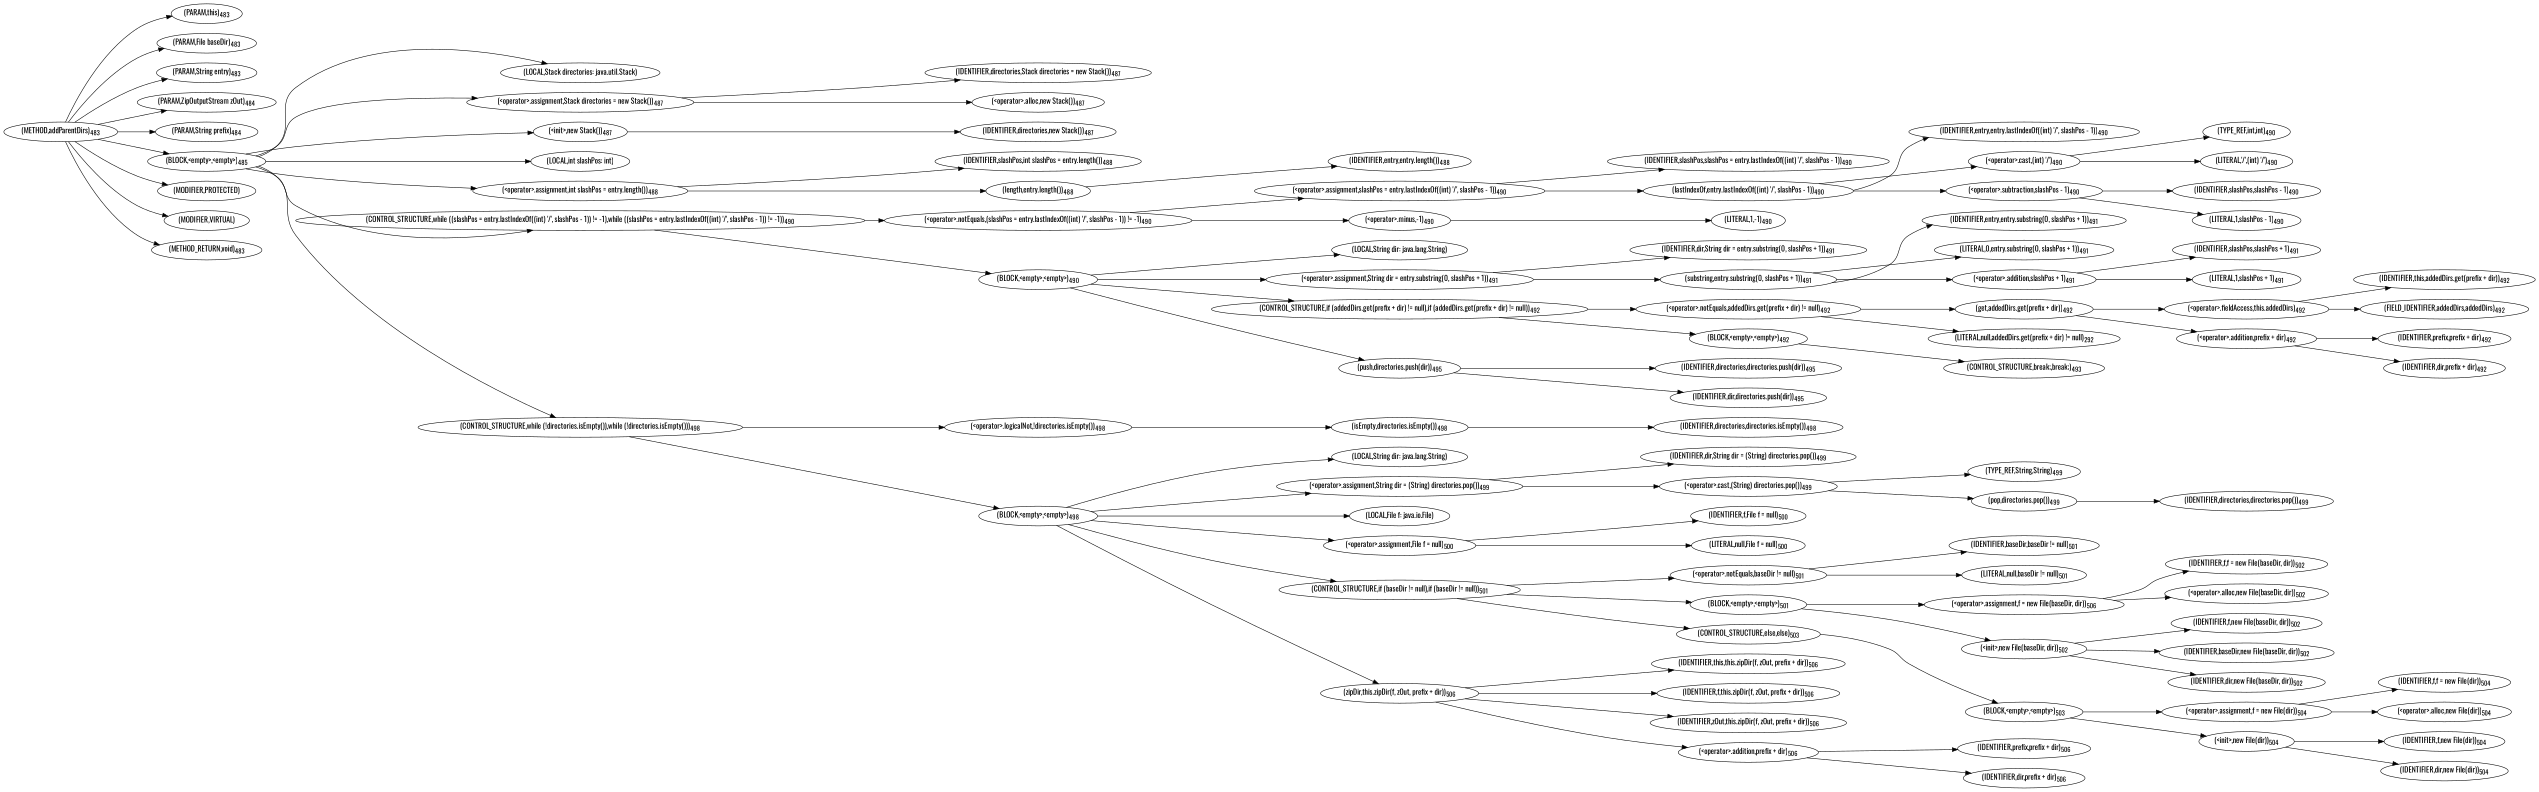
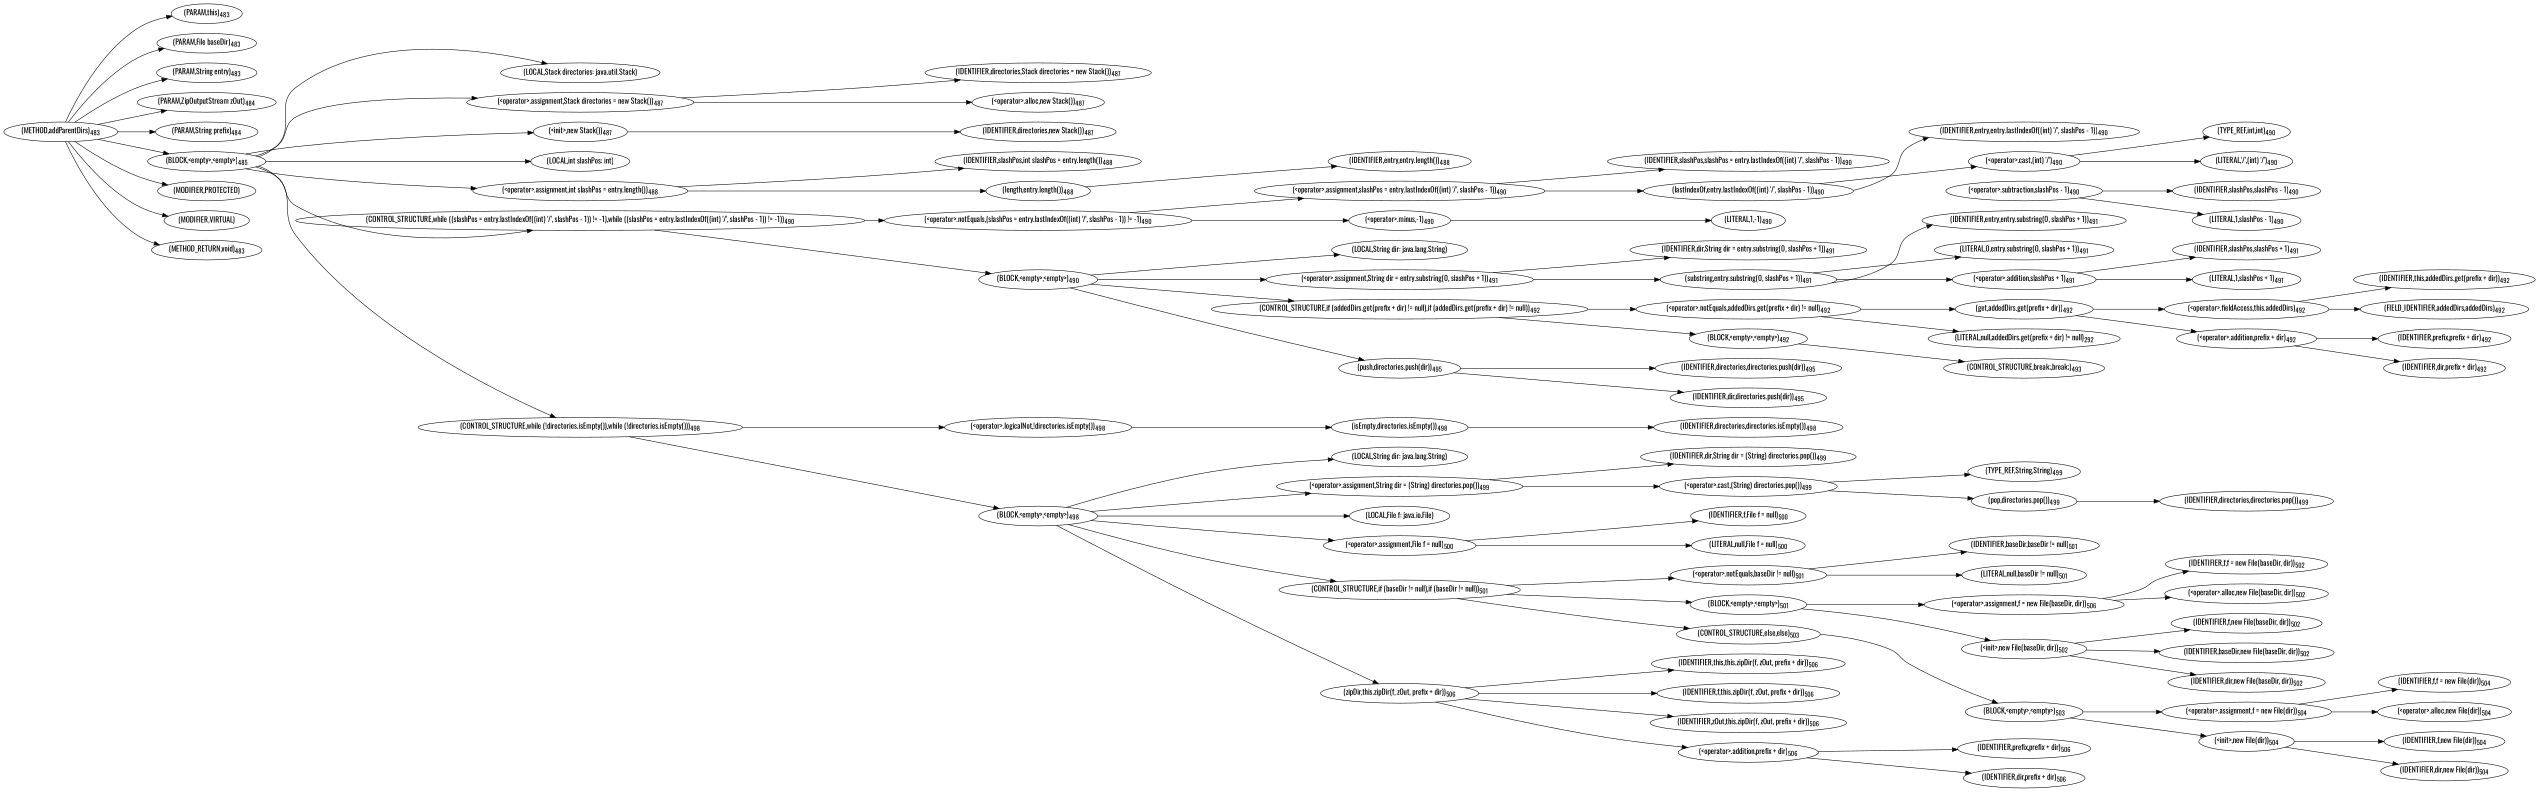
  digraph {
    fontname=Oswald
    rankdir=LR
    node [fontname=Oswald]
    edge [fontname=Oswald]
    n1 [label=<(METHOD,addParentDirs)<SUB>483</SUB>>]
    n2 [label=<(PARAM,this)<SUB>483</SUB>>]
    n3 [label=<(PARAM,File baseDir)<SUB>483</SUB>>]
    n4 [label=<(PARAM,String entry)<SUB>483</SUB>>]
    n5 [label=<(PARAM,ZipOutputStream zOut)<SUB>484</SUB>>]
    n6 [label=<(PARAM,String prefix)<SUB>484</SUB>>]
    n7 [label=<(BLOCK,&lt;empty&gt;,&lt;empty&gt;)<SUB>485</SUB>>]
    n8 [label=<(MODIFIER,PROTECTED)>]
    n9 [label=<(MODIFIER,VIRTUAL)>]
    n10 [label=<(METHOD_RETURN,void)<SUB>483</SUB>>]
    n11 [label=<(LOCAL,Stack directories: java.util.Stack)>]
    n12 [label=<(&lt;operator&gt;.assignment,Stack directories = new Stack())<SUB>487</SUB>>]
    n13 [label=<(&lt;init&gt;,new Stack())<SUB>487</SUB>>]
    n14 [label=<(LOCAL,int slashPos: int)>]
    n15 [label=<(&lt;operator&gt;.assignment,int slashPos = entry.length())<SUB>488</SUB>>]
    n16 [label=<(CONTROL_STRUCTURE,while ((slashPos = entry.lastIndexOf((int) '/', slashPos - 1)) != -1),while ((slashPos = entry.lastIndexOf((int) '/', slashPos - 1)) != -1))<SUB>490</SUB>>]
    n17 [label=<(CONTROL_STRUCTURE,while (!directories.isEmpty()),while (!directories.isEmpty()))<SUB>498</SUB>>]
    n18 [label=<(IDENTIFIER,directories,Stack directories = new Stack())<SUB>487</SUB>>]
    n19 [label=<(&lt;operator&gt;.alloc,new Stack())<SUB>487</SUB>>]
    n20 [label=<(IDENTIFIER,directories,new Stack())<SUB>487</SUB>>]
    n21 [label=<(IDENTIFIER,slashPos,int slashPos = entry.length())<SUB>488</SUB>>]
    n22 [label=<(length,entry.length())<SUB>488</SUB>>]
    n23 [label=<(&lt;operator&gt;.notEquals,(slashPos = entry.lastIndexOf((int) '/', slashPos - 1)) != -1)<SUB>490</SUB>>]
    n24 [label=<(BLOCK,&lt;empty&gt;,&lt;empty&gt;)<SUB>490</SUB>>]
    n25 [label=<(&lt;operator&gt;.logicalNot,!directories.isEmpty())<SUB>498</SUB>>]
    n26 [label=<(BLOCK,&lt;empty&gt;,&lt;empty&gt;)<SUB>498</SUB>>]
    n27 [label=<(IDENTIFIER,entry,entry.length())<SUB>488</SUB>>]
    n28 [label=<(&lt;operator&gt;.assignment,slashPos = entry.lastIndexOf((int) '/', slashPos - 1))<SUB>490</SUB>>]
    n29 [label=<(&lt;operator&gt;.minus,-1)<SUB>490</SUB>>]
    n30 [label=<(LOCAL,String dir: java.lang.String)>]
    n31 [label=<(&lt;operator&gt;.assignment,String dir = entry.substring(0, slashPos + 1))<SUB>491</SUB>>]
    n32 [label=<(CONTROL_STRUCTURE,if (addedDirs.get(prefix + dir) != null),if (addedDirs.get(prefix + dir) != null))<SUB>492</SUB>>]
    n33 [label=<(push,directories.push(dir))<SUB>495</SUB>>]
    n34 [label=<(IDENTIFIER,slashPos,slashPos = entry.lastIndexOf((int) '/', slashPos - 1))<SUB>490</SUB>>]
    n35 [label=<(lastIndexOf,entry.lastIndexOf((int) '/', slashPos - 1))<SUB>490</SUB>>]
    n36 [label=<(LITERAL,1,-1)<SUB>490</SUB>>]
    n37 [label=<(IDENTIFIER,entry,entry.lastIndexOf((int) '/', slashPos - 1))<SUB>490</SUB>>]
    n38 [label=<(&lt;operator&gt;.cast,(int) '/')<SUB>490</SUB>>]
    n39 [label=<(&lt;operator&gt;.subtraction,slashPos - 1)<SUB>490</SUB>>]
    n40 [label=<(TYPE_REF,int,int)<SUB>490</SUB>>]
    n41 [label=<(LITERAL,'/',(int) '/')<SUB>490</SUB>>]
    n42 [label=<(IDENTIFIER,slashPos,slashPos - 1)<SUB>490</SUB>>]
    n43 [label=<(LITERAL,1,slashPos - 1)<SUB>490</SUB>>]
    n44 [label=<(IDENTIFIER,dir,String dir = entry.substring(0, slashPos + 1))<SUB>491</SUB>>]
    n45 [label=<(substring,entry.substring(0, slashPos + 1))<SUB>491</SUB>>]
    n46 [label=<(&lt;operator&gt;.notEquals,addedDirs.get(prefix + dir) != null)<SUB>492</SUB>>]
    n47 [label=<(BLOCK,&lt;empty&gt;,&lt;empty&gt;)<SUB>492</SUB>>]
    n48 [label=<(IDENTIFIER,directories,directories.push(dir))<SUB>495</SUB>>]
    n49 [label=<(IDENTIFIER,dir,directories.push(dir))<SUB>495</SUB>>]
    n50 [label=<(IDENTIFIER,entry,entry.substring(0, slashPos + 1))<SUB>491</SUB>>]
    n51 [label=<(LITERAL,0,entry.substring(0, slashPos + 1))<SUB>491</SUB>>]
    n52 [label=<(&lt;operator&gt;.addition,slashPos + 1)<SUB>491</SUB>>]
    n53 [label=<(IDENTIFIER,slashPos,slashPos + 1)<SUB>491</SUB>>]
    n54 [label=<(LITERAL,1,slashPos + 1)<SUB>491</SUB>>]
    n55 [label=<(get,addedDirs.get(prefix + dir))<SUB>492</SUB>>]
    n56 [label=<(LITERAL,null,addedDirs.get(prefix + dir) != null)<SUB>292</SUB>>]
    n57 [label=<(CONTROL_STRUCTURE,break;,break;)<SUB>493</SUB>>]
    n58 [label=<(&lt;operator&gt;.fieldAccess,this.addedDirs)<SUB>492</SUB>>]
    n59 [label=<(&lt;operator&gt;.addition,prefix + dir)<SUB>492</SUB>>]
    n60 [label=<(IDENTIFIER,this,addedDirs.get(prefix + dir))<SUB>492</SUB>>]
    n61 [label=<(FIELD_IDENTIFIER,addedDirs,addedDirs)<SUB>492</SUB>>]
    n62 [label=<(IDENTIFIER,prefix,prefix + dir)<SUB>492</SUB>>]
    n63 [label=<(IDENTIFIER,dir,prefix + dir)<SUB>492</SUB>>]
    n64 [label=<(isEmpty,directories.isEmpty())<SUB>498</SUB>>]
    n65 [label=<(LOCAL,String dir: java.lang.String)>]
    n66 [label=<(&lt;operator&gt;.assignment,String dir = (String) directories.pop())<SUB>499</SUB>>]
    n67 [label=<(LOCAL,File f: java.io.File)>]
    n68 [label=<(&lt;operator&gt;.assignment,File f = null)<SUB>500</SUB>>]
    n69 [label=<(CONTROL_STRUCTURE,if (baseDir != null),if (baseDir != null))<SUB>501</SUB>>]
    n70 [label=<(zipDir,this.zipDir(f, zOut, prefix + dir))<SUB>506</SUB>>]
    n71 [label=<(IDENTIFIER,directories,directories.isEmpty())<SUB>498</SUB>>]
    n72 [label=<(IDENTIFIER,dir,String dir = (String) directories.pop())<SUB>499</SUB>>]
    n73 [label=<(&lt;operator&gt;.cast,(String) directories.pop())<SUB>499</SUB>>]
    n74 [label=<(IDENTIFIER,f,File f = null)<SUB>500</SUB>>]
    n75 [label=<(LITERAL,null,File f = null)<SUB>500</SUB>>]
    n76 [label=<(&lt;operator&gt;.notEquals,baseDir != null)<SUB>501</SUB>>]
    n77 [label=<(BLOCK,&lt;empty&gt;,&lt;empty&gt;)<SUB>501</SUB>>]
    n78 [label=<(CONTROL_STRUCTURE,else,else)<SUB>503</SUB>>]
    n79 [label=<(IDENTIFIER,this,this.zipDir(f, zOut, prefix + dir))<SUB>506</SUB>>]
    n80 [label=<(IDENTIFIER,f,this.zipDir(f, zOut, prefix + dir))<SUB>506</SUB>>]
    n81 [label=<(IDENTIFIER,zOut,this.zipDir(f, zOut, prefix + dir))<SUB>506</SUB>>]
    n82 [label=<(&lt;operator&gt;.addition,prefix + dir)<SUB>506</SUB>>]
    n83 [label=<(TYPE_REF,String,String)<SUB>499</SUB>>]
    n84 [label=<(pop,directories.pop())<SUB>499</SUB>>]
    n85 [label=<(IDENTIFIER,directories,directories.pop())<SUB>499</SUB>>]
    n86 [label=<(IDENTIFIER,baseDir,baseDir != null)<SUB>501</SUB>>]
    n87 [label=<(LITERAL,null,baseDir != null)<SUB>501</SUB>>]
    n88 [label=<(&lt;operator&gt;.assignment,f = new File(baseDir, dir))<SUB>506</SUB>>]
    n89 [label=<(&lt;init&gt;,new File(baseDir, dir))<SUB>502</SUB>>]
    n90 [label=<(BLOCK,&lt;empty&gt;,&lt;empty&gt;)<SUB>503</SUB>>]
    n91 [label=<(IDENTIFIER,f,f = new File(baseDir, dir))<SUB>502</SUB>>]
    n92 [label=<(&lt;operator&gt;.alloc,new File(baseDir, dir))<SUB>502</SUB>>]
    n93 [label=<(IDENTIFIER,f,new File(baseDir, dir))<SUB>502</SUB>>]
    n94 [label=<(IDENTIFIER,baseDir,new File(baseDir, dir))<SUB>502</SUB>>]
    n95 [label=<(IDENTIFIER,dir,new File(baseDir, dir))<SUB>502</SUB>>]
    n96 [label=<(&lt;operator&gt;.assignment,f = new File(dir))<SUB>504</SUB>>]
    n97 [label=<(&lt;init&gt;,new File(dir))<SUB>504</SUB>>]
    n98 [label=<(IDENTIFIER,f,f = new File(dir))<SUB>504</SUB>>]
    n99 [label=<(&lt;operator&gt;.alloc,new File(dir))<SUB>504</SUB>>]
    n100 [label=<(IDENTIFIER,f,new File(dir))<SUB>504</SUB>>]
    n101 [label=<(IDENTIFIER,dir,new File(dir))<SUB>504</SUB>>]
    n102 [label=<(IDENTIFIER,prefix,prefix + dir)<SUB>506</SUB>>]
    n103 [label=<(IDENTIFIER,dir,prefix + dir)<SUB>506</SUB>>]
    n1 -> n2
    n1 -> n3
    n1 -> n4
    n1 -> n5
    n1 -> n6
    n1 -> n7
    n1 -> n8
    n1 -> n9
    n1 -> n10
    n7 -> n11
    n7 -> n12
    n7 -> n13
    n7 -> n14
    n7 -> n15
    n7 -> n16
    n7 -> n17
    n12 -> n18
    n12 -> n19
    n13 -> n20
    n15 -> n21
    n15 -> n22
    n16 -> n23
    n16 -> n24
    n17 -> n25
    n17 -> n26
    n22 -> n27
    n23 -> n28
    n23 -> n29
    n24 -> n30
    n24 -> n31
    n24 -> n32
    n24 -> n33
    n25 -> n64
    n26 -> n65
    n26 -> n66
    n26 -> n67
    n26 -> n68
    n26 -> n69
    n26 -> n70
    n28 -> n34
    n28 -> n35
    n29 -> n36
    n31 -> n44
    n31 -> n45
    n32 -> n46
    n32 -> n47
    n33 -> n48
    n33 -> n49
    n35 -> n37
    n35 -> n38
-   n35 -> n39
    n38 -> n40
    n38 -> n41
    n39 -> n42
    n39 -> n43
    n45 -> n50
    n45 -> n51
    n45 -> n52
    n46 -> n55
    n46 -> n56
    n47 -> n57
    n52 -> n53
    n52 -> n54
    n55 -> n58
    n55 -> n59
    n58 -> n60
    n58 -> n61
    n59 -> n62
    n59 -> n63
    n64 -> n71
    n66 -> n72
    n66 -> n73
    n68 -> n74
    n68 -> n75
    n69 -> n76
    n69 -> n77
    n69 -> n78
    n70 -> n79
    n70 -> n80
    n70 -> n81
    n70 -> n82
    n73 -> n83
    n73 -> n84
    n76 -> n86
    n76 -> n87
    n77 -> n88
    n77 -> n89
    n78 -> n90
    n82 -> n102
    n82 -> n103
    n84 -> n85
    n88 -> n91
    n88 -> n92
    n89 -> n93
    n89 -> n94
    n89 -> n95
    n90 -> n96
    n90 -> n97
    n96 -> n98
    n96 -> n99
    n97 -> n100
    n97 -> n101
  }
